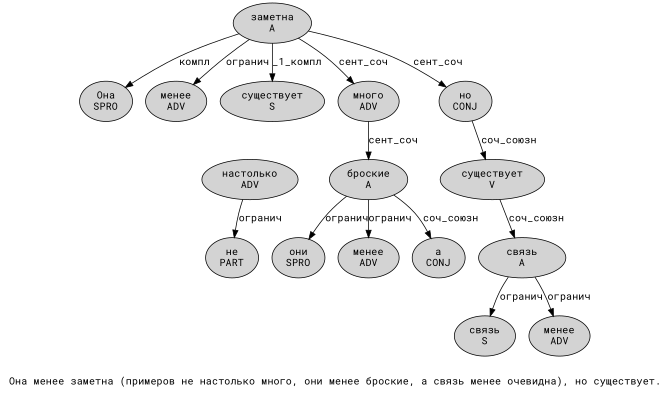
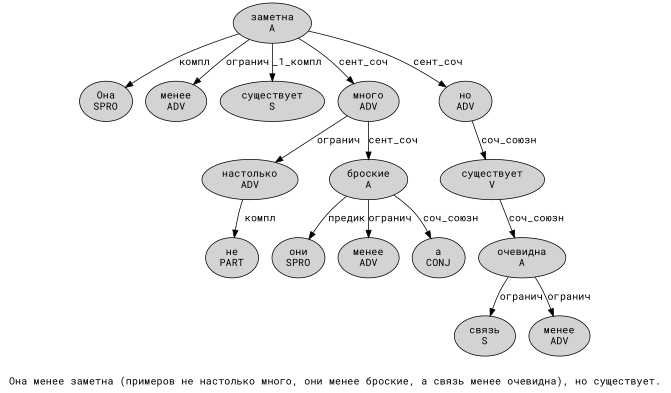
  digraph {
    fontname="Roboto Mono"
    label="Она менее заметна (примеров не настолько много, они менее броские, а связь менее очевидна), но существует."
    node [fillcolor=lightgray fontname="Roboto Mono" penwidth=1 shape=ellipse style=filled]
    edge [fontname="Roboto Mono"]
    n1 [label="Она\nSPRO"]
    n2 [label="менее\nADV"]
    n3 [label="заметна\nA"]
    n4 [label="существует\nS"]
    n5 [label="много\nADV"]
-   n6 [label="но\nCONJ"]
+   n6 [label="но\nADV"]
    n7 [label="настолько\nADV"]
    n8 [label="броские\nA"]
    n9 [label="существует\nV"]
    n10 [label="не\nPART"]
    n11 [label="они\nSPRO"]
    n12 [label="менее\nADV"]
    n13 [label="а\nCONJ"]
-   n14 [label="связь\nA"]
+   n14 [label="очевидна\nA"]
    n15 [label="связь\nS"]
    n16 [label="менее\nADV"]
    n3 -> n1 [label="компл"]
    n3 -> n2 [label="огранич"]
    n3 -> n4 [label="_1_компл"]
    n3 -> n5 [label="сент_соч"]
    n3 -> n6 [label="сент_соч"]
+   n5 -> n7 [label="огранич"]
    n5 -> n8 [label="сент_соч"]
    n6 -> n9 [label="соч_союзн"]
-   n7 -> n10 [label="огранич"]
-   n8 -> n11 [label="огранич"]
+   n7 -> n10 [label="компл"]
+   n8 -> n11 [label="предик"]
    n8 -> n12 [label="огранич"]
    n8 -> n13 [label="соч_союзн"]
    n9 -> n14 [label="соч_союзн"]
    n14 -> n15 [label="огранич"]
    n14 -> n16 [label="огранич"]
  }
